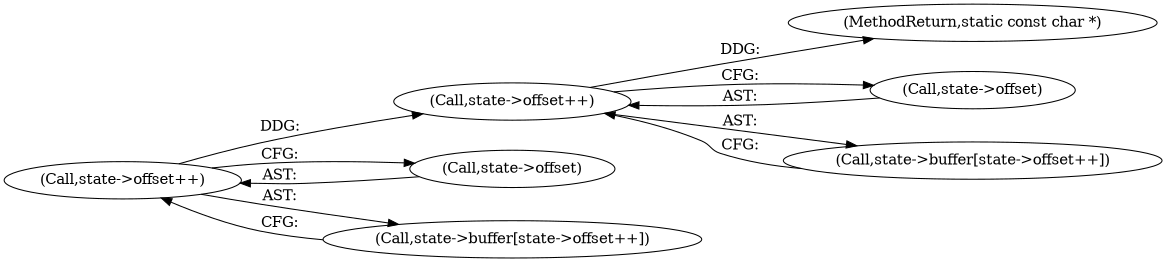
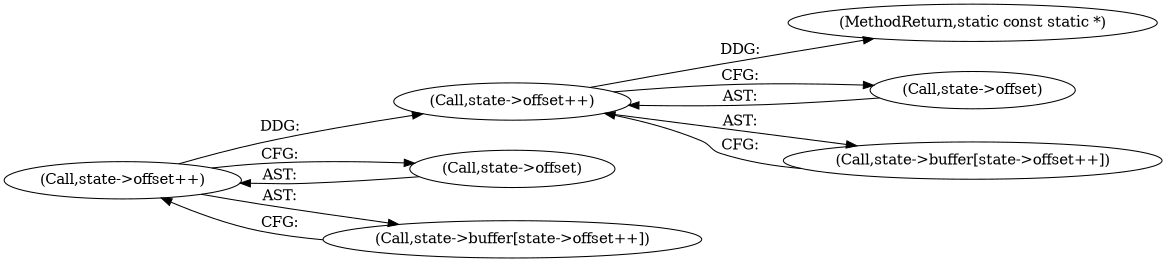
  digraph {
    rankdir=LR
    n1 [label="(Call,state->offset++)"]
    n2 [label="(Call,state->offset++)"]
    n3 [label="(Call,state->offset)"]
    n4 [label="(Call,state->buffer[state->offset++])"]
-   n5 [label="(MethodReturn,static const char *)"]
+   n5 [label="(MethodReturn,static const static *)"]
    n6 [label="(Call,state->offset)"]
    n7 [label="(Call,state->buffer[state->offset++])"]
    n1 -> n2 [label="DDG: "]
    n1 -> n3 [label="CFG: "]
    n1 -> n4 [label="AST: "]
    n2 -> n5 [label="DDG: "]
    n2 -> n6 [label="CFG: "]
    n2 -> n7 [label="AST: "]
    n3 -> n1 [label="AST: "]
    n4 -> n1 [label="CFG: "]
    n6 -> n2 [label="AST: "]
    n7 -> n2 [label="CFG: "]
  }
